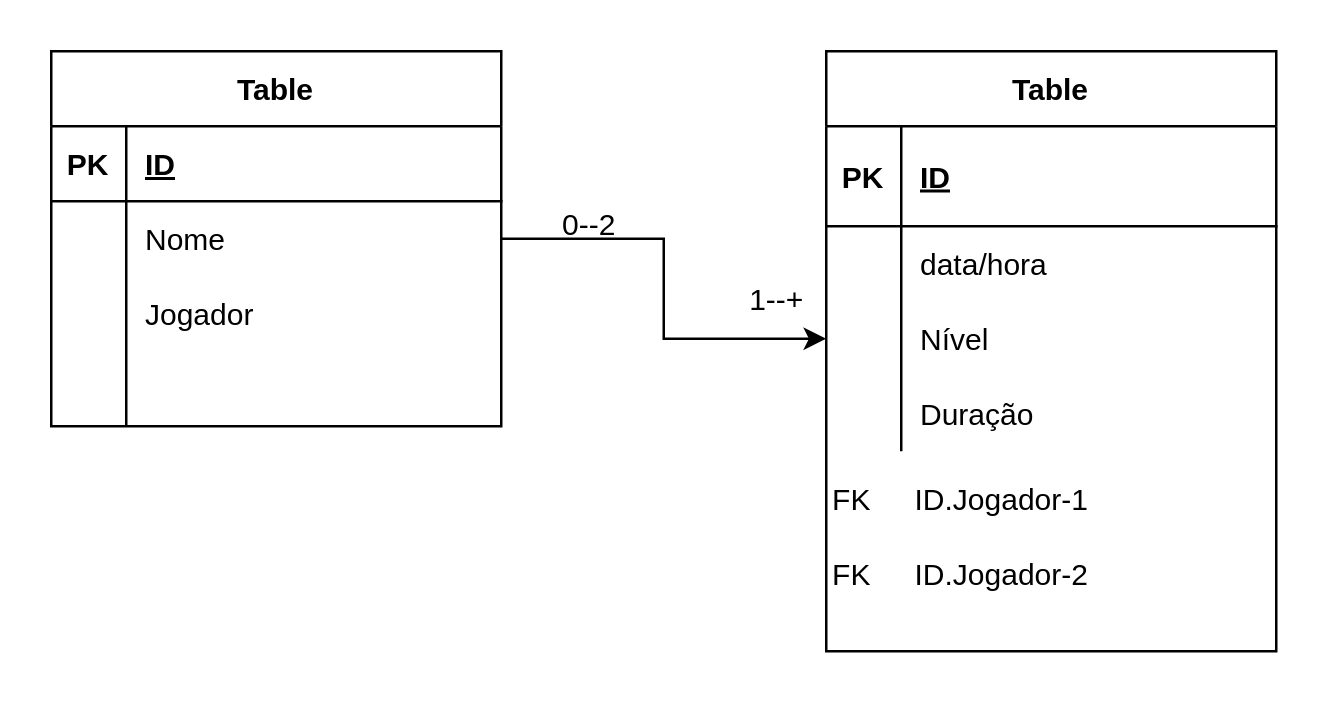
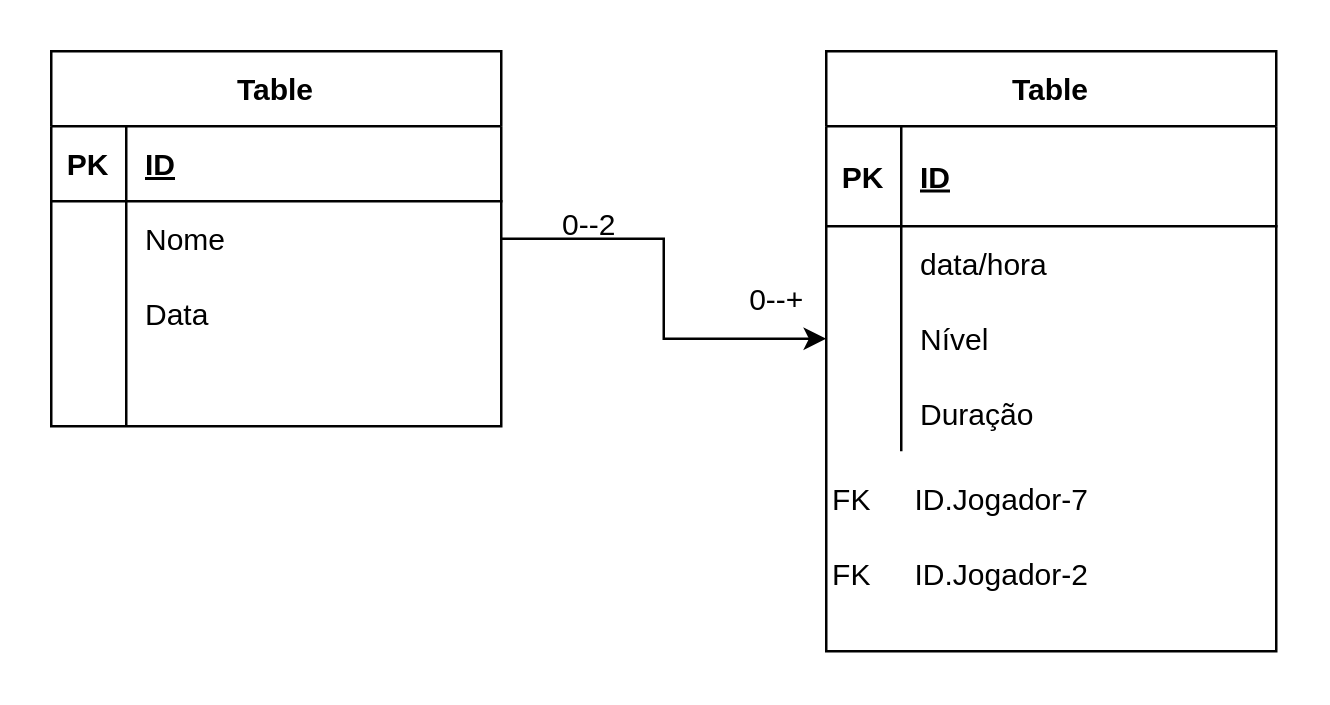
  <mxCell id="0" />
  <mxCell id="1" parent="0" />
  <mxCell id="2" value="Table" style="shape=table;startSize=30;container=1;collapsible=1;childLayout=tableLayout;fixedRows=1;rowLines=0;fontStyle=1;align=center;resizeLast=1;" vertex="1" parent="1"><mxGeometry x="20" y="20" width="180" height="150" as="geometry" /></mxCell>
  <mxCell id="3" value="" style="shape=tableRow;horizontal=0;startSize=0;swimlaneHead=0;swimlaneBody=0;fillColor=none;collapsible=0;dropTarget=0;points=[[0,0.5],[1,0.5]];portConstraint=eastwest;top=0;left=0;right=0;bottom=1;" vertex="1" parent="2"><mxGeometry y="30" width="180" height="30" as="geometry" /></mxCell>
  <mxCell id="4" value="PK" style="shape=partialRectangle;connectable=0;fillColor=none;top=0;left=0;bottom=0;right=0;fontStyle=1;overflow=hidden;" vertex="1" parent="3"><mxGeometry width="30" height="30" as="geometry"><mxRectangle width="30" height="30" as="alternateBounds" /></mxGeometry></mxCell>
  <mxCell id="5" value="ID" style="shape=partialRectangle;connectable=0;fillColor=none;top=0;left=0;bottom=0;right=0;align=left;spacingLeft=6;fontStyle=5;overflow=hidden;" vertex="1" parent="3"><mxGeometry x="30" width="150" height="30" as="geometry"><mxRectangle width="150" height="30" as="alternateBounds" /></mxGeometry></mxCell>
  <mxCell id="6" value="" style="shape=tableRow;horizontal=0;startSize=0;swimlaneHead=0;swimlaneBody=0;fillColor=none;collapsible=0;dropTarget=0;points=[[0,0.5],[1,0.5]];portConstraint=eastwest;top=0;left=0;right=0;bottom=0;" vertex="1" parent="2"><mxGeometry y="60" width="180" height="30" as="geometry" /></mxCell>
  <mxCell id="7" value="" style="shape=partialRectangle;connectable=0;fillColor=none;top=0;left=0;bottom=0;right=0;editable=1;overflow=hidden;" vertex="1" parent="6"><mxGeometry width="30" height="30" as="geometry"><mxRectangle width="30" height="30" as="alternateBounds" /></mxGeometry></mxCell>
  <mxCell id="8" value="Nome" style="shape=partialRectangle;connectable=0;fillColor=none;top=0;left=0;bottom=0;right=0;align=left;spacingLeft=6;overflow=hidden;" vertex="1" parent="6"><mxGeometry x="30" width="150" height="30" as="geometry"><mxRectangle width="150" height="30" as="alternateBounds" /></mxGeometry></mxCell>
  <mxCell id="9" value="" style="shape=tableRow;horizontal=0;startSize=0;swimlaneHead=0;swimlaneBody=0;fillColor=none;collapsible=0;dropTarget=0;points=[[0,0.5],[1,0.5]];portConstraint=eastwest;top=0;left=0;right=0;bottom=0;" vertex="1" parent="2"><mxGeometry y="90" width="180" height="30" as="geometry" /></mxCell>
  <mxCell id="10" value="" style="shape=partialRectangle;connectable=0;fillColor=none;top=0;left=0;bottom=0;right=0;editable=1;overflow=hidden;" vertex="1" parent="9"><mxGeometry width="30" height="30" as="geometry"><mxRectangle width="30" height="30" as="alternateBounds" /></mxGeometry></mxCell>
- <mxCell id="11" value="Jogador" style="shape=partialRectangle;connectable=0;fillColor=none;top=0;left=0;bottom=0;right=0;align=left;spacingLeft=6;overflow=hidden;" vertex="1" parent="9"><mxGeometry x="30" width="150" height="30" as="geometry"><mxRectangle width="150" height="30" as="alternateBounds" /></mxGeometry></mxCell>
+ <mxCell id="11" value="Data" style="shape=partialRectangle;connectable=0;fillColor=none;top=0;left=0;bottom=0;right=0;align=left;spacingLeft=6;overflow=hidden;" vertex="1" parent="9"><mxGeometry x="30" width="150" height="30" as="geometry"><mxRectangle width="150" height="30" as="alternateBounds" /></mxGeometry></mxCell>
  <mxCell id="12" value="" style="shape=tableRow;horizontal=0;startSize=0;swimlaneHead=0;swimlaneBody=0;fillColor=none;collapsible=0;dropTarget=0;points=[[0,0.5],[1,0.5]];portConstraint=eastwest;top=0;left=0;right=0;bottom=0;" vertex="1" parent="2"><mxGeometry y="120" width="180" height="30" as="geometry" /></mxCell>
  <mxCell id="13" value="" style="shape=partialRectangle;connectable=0;fillColor=none;top=0;left=0;bottom=0;right=0;editable=1;overflow=hidden;" vertex="1" parent="12"><mxGeometry width="30" height="30" as="geometry"><mxRectangle width="30" height="30" as="alternateBounds" /></mxGeometry></mxCell>
  <mxCell id="14" value="" style="shape=partialRectangle;connectable=0;fillColor=none;top=0;left=0;bottom=0;right=0;align=left;spacingLeft=6;overflow=hidden;" vertex="1" parent="12"><mxGeometry x="30" width="150" height="30" as="geometry"><mxRectangle width="150" height="30" as="alternateBounds" /></mxGeometry></mxCell>
  <mxCell id="15" value="Table" style="shape=table;startSize=30;container=1;collapsible=1;childLayout=tableLayout;fixedRows=1;rowLines=0;fontStyle=1;align=center;resizeLast=1;" vertex="1" parent="1"><mxGeometry x="330" y="20" width="180" height="240" as="geometry" /></mxCell>
  <mxCell id="16" value="" style="shape=tableRow;horizontal=0;startSize=0;swimlaneHead=0;swimlaneBody=0;fillColor=none;collapsible=0;dropTarget=0;points=[[0,0.5],[1,0.5]];portConstraint=eastwest;top=0;left=0;right=0;bottom=1;" vertex="1" parent="15"><mxGeometry y="30" width="180" height="40" as="geometry" /></mxCell>
  <mxCell id="17" value="PK" style="shape=partialRectangle;connectable=0;fillColor=none;top=0;left=0;bottom=0;right=0;fontStyle=1;overflow=hidden;" vertex="1" parent="16"><mxGeometry width="30" height="40" as="geometry"><mxRectangle width="30" height="40" as="alternateBounds" /></mxGeometry></mxCell>
  <mxCell id="18" value="ID" style="shape=partialRectangle;connectable=0;fillColor=none;top=0;left=0;bottom=0;right=0;align=left;spacingLeft=6;fontStyle=5;overflow=hidden;" vertex="1" parent="16"><mxGeometry x="30" width="150" height="40" as="geometry"><mxRectangle width="150" height="40" as="alternateBounds" /></mxGeometry></mxCell>
  <mxCell id="19" value="" style="shape=tableRow;horizontal=0;startSize=0;swimlaneHead=0;swimlaneBody=0;fillColor=none;collapsible=0;dropTarget=0;points=[[0,0.5],[1,0.5]];portConstraint=eastwest;top=0;left=0;right=0;bottom=0;" vertex="1" parent="15"><mxGeometry y="70" width="180" height="30" as="geometry" /></mxCell>
  <mxCell id="20" value="" style="shape=partialRectangle;connectable=0;fillColor=none;top=0;left=0;bottom=0;right=0;editable=1;overflow=hidden;" vertex="1" parent="19"><mxGeometry width="30" height="30" as="geometry"><mxRectangle width="30" height="30" as="alternateBounds" /></mxGeometry></mxCell>
  <mxCell id="21" value="data/hora" style="shape=partialRectangle;connectable=0;fillColor=none;top=0;left=0;bottom=0;right=0;align=left;spacingLeft=6;overflow=hidden;" vertex="1" parent="19"><mxGeometry x="30" width="150" height="30" as="geometry"><mxRectangle width="150" height="30" as="alternateBounds" /></mxGeometry></mxCell>
  <mxCell id="22" value="" style="shape=tableRow;horizontal=0;startSize=0;swimlaneHead=0;swimlaneBody=0;fillColor=none;collapsible=0;dropTarget=0;points=[[0,0.5],[1,0.5]];portConstraint=eastwest;top=0;left=0;right=0;bottom=0;" vertex="1" parent="15"><mxGeometry y="100" width="180" height="30" as="geometry" /></mxCell>
  <mxCell id="23" value="" style="shape=partialRectangle;connectable=0;fillColor=none;top=0;left=0;bottom=0;right=0;editable=1;overflow=hidden;" vertex="1" parent="22"><mxGeometry width="30" height="30" as="geometry"><mxRectangle width="30" height="30" as="alternateBounds" /></mxGeometry></mxCell>
  <mxCell id="24" value="Nível" style="shape=partialRectangle;connectable=0;fillColor=none;top=0;left=0;bottom=0;right=0;align=left;spacingLeft=6;overflow=hidden;" vertex="1" parent="22"><mxGeometry x="30" width="150" height="30" as="geometry"><mxRectangle width="150" height="30" as="alternateBounds" /></mxGeometry></mxCell>
  <mxCell id="25" value="" style="shape=tableRow;horizontal=0;startSize=0;swimlaneHead=0;swimlaneBody=0;fillColor=none;collapsible=0;dropTarget=0;points=[[0,0.5],[1,0.5]];portConstraint=eastwest;top=0;left=0;right=0;bottom=0;" vertex="1" parent="15"><mxGeometry y="130" width="180" height="30" as="geometry" /></mxCell>
  <mxCell id="26" value="" style="shape=partialRectangle;connectable=0;fillColor=none;top=0;left=0;bottom=0;right=0;editable=1;overflow=hidden;" vertex="1" parent="25"><mxGeometry width="30" height="30" as="geometry"><mxRectangle width="30" height="30" as="alternateBounds" /></mxGeometry></mxCell>
  <mxCell id="27" value="Duração" style="shape=partialRectangle;connectable=0;fillColor=none;top=0;left=0;bottom=0;right=0;align=left;spacingLeft=6;overflow=hidden;" vertex="1" parent="25"><mxGeometry x="30" width="150" height="30" as="geometry"><mxRectangle width="150" height="30" as="alternateBounds" /></mxGeometry></mxCell>
  <mxCell id="28" value="FK" style="text;html=1;align=center;verticalAlign=middle;resizable=0;points=[];autosize=1;strokeColor=none;fillColor=none;" vertex="1" parent="1"><mxGeometry x="320" y="185" width="40" height="30" as="geometry" /></mxCell>
- <mxCell id="29" value="ID.Jogador-1" style="text;html=1;align=center;verticalAlign=middle;resizable=0;points=[];autosize=1;strokeColor=none;fillColor=none;" vertex="1" parent="1"><mxGeometry x="355" y="185" width="90" height="30" as="geometry" /></mxCell>
+ <mxCell id="29" value="ID.Jogador-7" style="text;html=1;align=center;verticalAlign=middle;resizable=0;points=[];autosize=1;strokeColor=none;fillColor=none;" vertex="1" parent="1"><mxGeometry x="355" y="185" width="90" height="30" as="geometry" /></mxCell>
  <mxCell id="30" value="ID.Jogador-2" style="text;html=1;align=center;verticalAlign=middle;resizable=0;points=[];autosize=1;strokeColor=none;fillColor=none;" vertex="1" parent="1"><mxGeometry x="355" y="215" width="90" height="30" as="geometry" /></mxCell>
  <mxCell id="31" value="FK" style="text;html=1;align=center;verticalAlign=middle;resizable=0;points=[];autosize=1;strokeColor=none;fillColor=none;" vertex="1" parent="1"><mxGeometry x="320" y="215" width="40" height="30" as="geometry" /></mxCell>
  <mxCell id="32" style="edgeStyle=orthogonalEdgeStyle;rounded=0;orthogonalLoop=1;jettySize=auto;html=1;entryX=0;entryY=0.5;entryDx=0;entryDy=0;" edge="1" parent="1" source="6" target="22"><mxGeometry relative="1" as="geometry" /></mxCell>
  <mxCell id="33" value="0--2" style="text;html=1;align=center;verticalAlign=middle;resizable=0;points=[];autosize=1;strokeColor=none;fillColor=none;" vertex="1" parent="1"><mxGeometry x="215" y="75" width="40" height="30" as="geometry" /></mxCell>
- <mxCell id="34" value="1--+" style="text;html=1;align=center;verticalAlign=middle;resizable=0;points=[];autosize=1;strokeColor=none;fillColor=none;" vertex="1" parent="1"><mxGeometry x="285" y="105" width="50" height="30" as="geometry" /></mxCell>
+ <mxCell id="34" value="0--+" style="text;html=1;align=center;verticalAlign=middle;resizable=0;points=[];autosize=1;strokeColor=none;fillColor=none;" vertex="1" parent="1"><mxGeometry x="285" y="105" width="50" height="30" as="geometry" /></mxCell>
